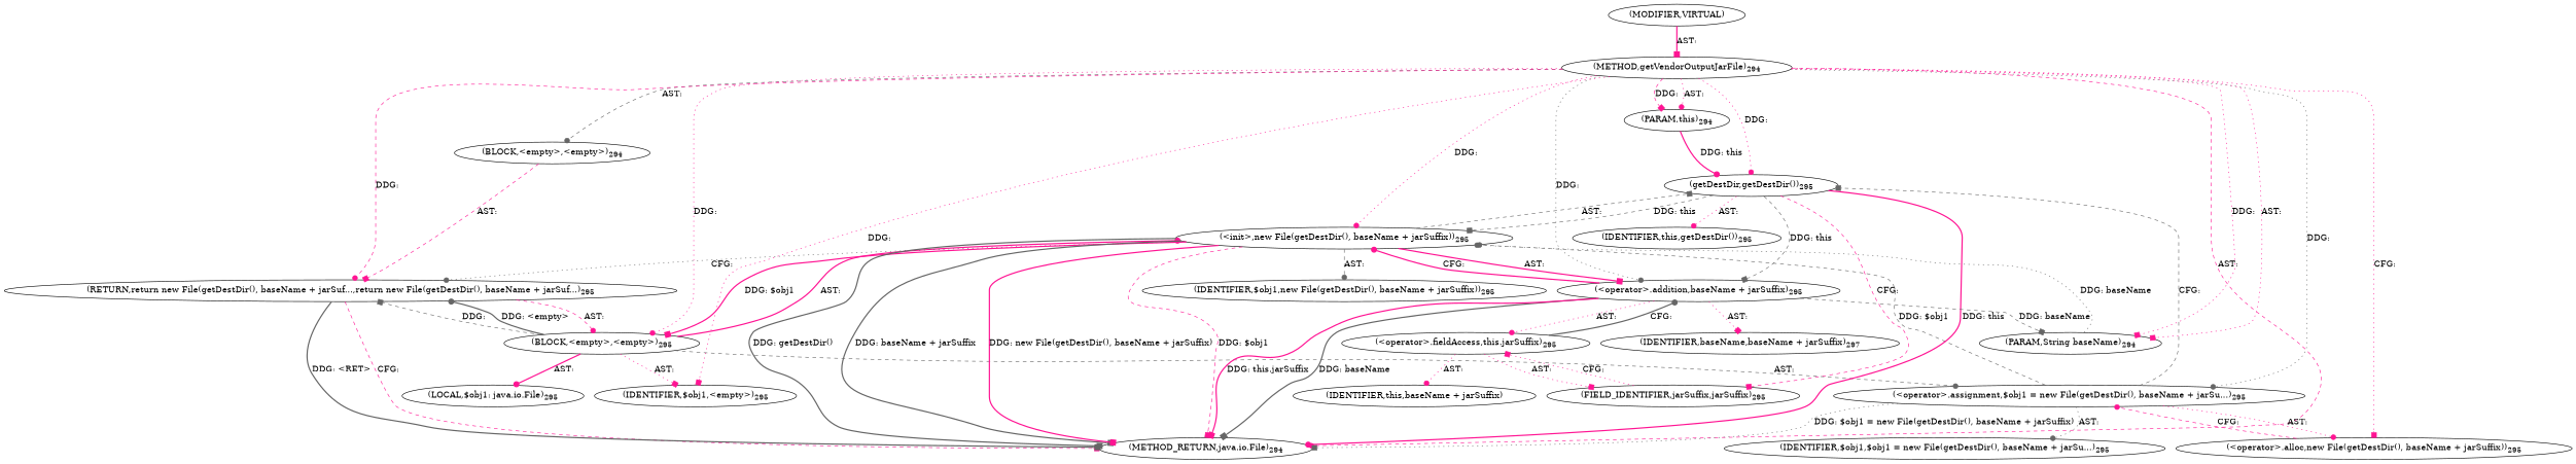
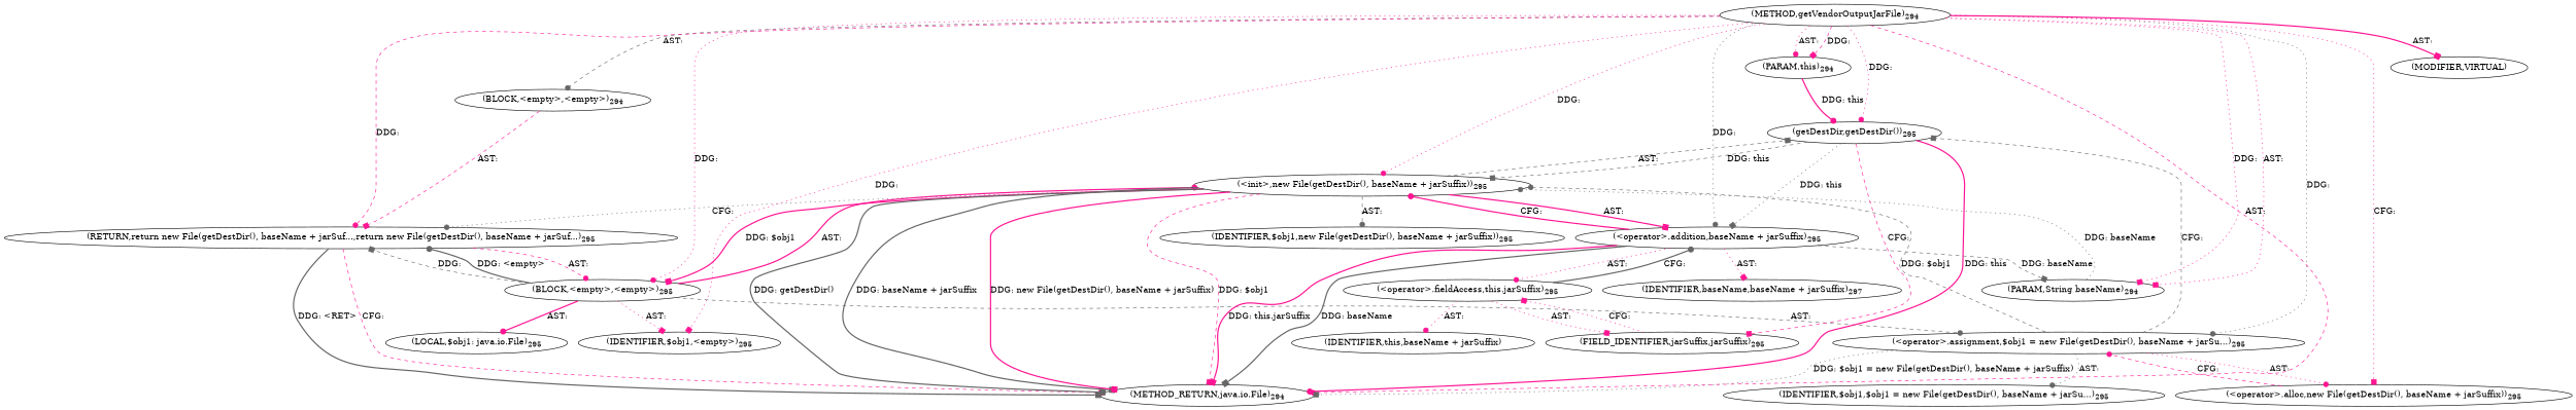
  digraph {
    edge [arrowhead=box color=deeppink style=dotted]
    n1 [label=<(METHOD,getVendorOutputJarFile)<SUB>294</SUB>>]
    n2 [label=<(PARAM,this)<SUB>294</SUB>>]
    n3 [label=<(PARAM,String baseName)<SUB>294</SUB>>]
    n4 [label=<(BLOCK,&lt;empty&gt;,&lt;empty&gt;)<SUB>294</SUB>>]
    n5 [label=<(RETURN,return new File(getDestDir(), baseName + jarSuf...,return new File(getDestDir(), baseName + jarSuf...)<SUB>295</SUB>>]
    n6 [label=<(BLOCK,&lt;empty&gt;,&lt;empty&gt;)<SUB>295</SUB>>]
    n7 [label=<(&lt;operator&gt;.assignment,$obj1 = new File(getDestDir(), baseName + jarSu...)<SUB>295</SUB>>]
    n8 [label=<(&lt;operator&gt;.alloc,new File(getDestDir(), baseName + jarSuffix))<SUB>295</SUB>>]
    n9 [label=<(&lt;init&gt;,new File(getDestDir(), baseName + jarSuffix))<SUB>295</SUB>>]
    n10 [label=<(getDestDir,getDestDir())<SUB>295</SUB>>]
    n11 [label=<(&lt;operator&gt;.addition,baseName + jarSuffix)<SUB>295</SUB>>]
    n12 [label=<(IDENTIFIER,$obj1,&lt;empty&gt;)<SUB>295</SUB>>]
    n13 [label=<(MODIFIER,VIRTUAL)>]
    n14 [label=<(METHOD_RETURN,java.io.File)<SUB>294</SUB>>]
    n15 [label=<(LOCAL,$obj1: java.io.File)<SUB>295</SUB>>]
    n16 [label=<(IDENTIFIER,$obj1,$obj1 = new File(getDestDir(), baseName + jarSu...)<SUB>295</SUB>>]
    n17 [label=<(IDENTIFIER,$obj1,new File(getDestDir(), baseName + jarSuffix))<SUB>295</SUB>>]
-   n18 [label=<(IDENTIFIER,this,getDestDir())<SUB>295</SUB>>]
    n19 [label=<(FIELD_IDENTIFIER,jarSuffix,jarSuffix)<SUB>295</SUB>>]
    n20 [label=<(IDENTIFIER,baseName,baseName + jarSuffix)<SUB>297</SUB>>]
    n21 [label=<(&lt;operator&gt;.fieldAccess,this.jarSuffix)<SUB>295</SUB>>]
    n22 [label=<(IDENTIFIER,this,baseName + jarSuffix)>]
    n1 -> n2 [arrowhead=dot label="AST: "]
    n1 -> n2 [label="DDG: " style=dashed]
    n1 -> n3 [label="AST: "]
    n1 -> n3 [label="DDG: "]
    n1 -> n4 [arrowhead=dot color=gray40 label="AST: " style=dashed]
    n1 -> n5 [arrowhead=dot label="DDG: " style=dashed]
    n1 -> n6 [arrowhead=dot label="DDG: "]
    n1 -> n7 [arrowhead=dot color=gray40 label="DDG: "]
    n1 -> n8 [label="CFG: "]
    n1 -> n9 [arrowhead=dot label="DDG: "]
    n1 -> n10 [arrowhead=dot label="DDG: "]
    n1 -> n11 [arrowhead=dot color=gray40 label="DDG: "]
    n1 -> n12 [label="DDG: "]
-   n13 -> n1 [label="AST: " style=bold]
+   n1 -> n13 [label="AST: " style=bold]
    n1 -> n14 [arrowhead=dot label="AST: " style=dashed]
    n2 -> n10 [arrowhead=dot label="DDG: this" style=bold]
    n3 -> n9 [arrowhead=dot color=gray40 label="DDG: baseName"]
    n4 -> n5 [label="AST: " style=dashed]
    n5 -> n6 [arrowhead=dot label="AST: " style=dashed]
    n5 -> n14 [label="CFG: " style=dashed]
    n5 -> n14 [color=gray40 label="DDG: &lt;RET&gt;" style=bold]
    n6 -> n5 [color=gray40 label="DDG: " style=dashed]
    n6 -> n5 [arrowhead=dot color=gray40 label="DDG: &lt;empty&gt;" style=bold]
    n6 -> n7 [arrowhead=dot color=gray40 label="AST: " style=dashed]
    n6 -> n9 [arrowhead=dot label="AST: " style=bold]
    n6 -> n12 [label="AST: "]
    n6 -> n15 [arrowhead=dot label="AST: " style=bold]
    n7 -> n8 [arrowhead=dot label="AST: "]
    n7 -> n9 [arrowhead=dot color=gray40 label="DDG: $obj1" style=dashed]
    n7 -> n10 [color=gray40 label="CFG: " style=dashed]
    n7 -> n14 [color=gray40 label="DDG: $obj1 = new File(getDestDir(), baseName + jarSuffix)"]
    n7 -> n16 [arrowhead=dot color=gray40 label="AST: "]
    n8 -> n7 [arrowhead=dot label="CFG: " style=dashed]
    n9 -> n5 [arrowhead=dot color=gray40 label="CFG: "]
    n9 -> n6 [label="DDG: $obj1" style=bold]
    n9 -> n10 [color=gray40 label="AST: " style=dashed]
    n9 -> n11 [label="AST: " style=bold]
    n9 -> n14 [label="DDG: $obj1" style=dashed]
    n9 -> n14 [color=gray40 label="DDG: getDestDir()" style=bold]
    n9 -> n14 [color=gray40 label="DDG: baseName + jarSuffix" style=bold]
    n9 -> n14 [label="DDG: new File(getDestDir(), baseName + jarSuffix)" style=bold]
    n9 -> n17 [arrowhead=dot color=gray40 label="AST: " style=dashed]
    n10 -> n9 [color=gray40 label="DDG: this" style=dashed]
-   n10 -> n11 [color=gray40 label="DDG: this" style=dashed]
+   n10 -> n11 [color=gray40 label="DDG: this"]
    n10 -> n14 [arrowhead=dot label="DDG: this" style=bold]
-   n10 -> n18 [arrowhead=dot label="AST: "]
    n10 -> n19 [label="CFG: " style=dashed]
    n11 -> n3 [color=gray40 label="DDG: baseName" style=dashed]
    n11 -> n9 [arrowhead=dot label="CFG: " style=bold]
    n11 -> n14 [color=gray40 label="DDG: baseName" style=bold]
    n11 -> n14 [label="DDG: this.jarSuffix" style=bold]
    n11 -> n20 [label="AST: "]
    n11 -> n21 [arrowhead=dot label="AST: "]
    n19 -> n21 [label="CFG: "]
    n21 -> n11 [arrowhead=dot color=gray40 label="CFG: " style=bold]
    n21 -> n19 [label="AST: "]
    n21 -> n22 [arrowhead=dot label="AST: "]
  }
